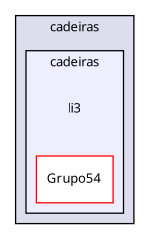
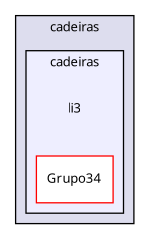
  digraph {
    compound=true
    rankdir=LR
    fontname="Noto Sans"
    node [fontname="Noto Sans" fontsize=10]
    n1 [label=li3 shape=plaintext]
-   n2 [color=red fillcolor=white label=Grupo54 shape=box style=filled]
+   n2 [color=red fillcolor=white label=Grupo34 shape=box style=filled]
    subgraph cluster_1 {
      bgcolor="#ddddee"
      fontsize=10
      label=cadeiras
      pencolor=black
      subgraph cluster_2 {
        bgcolor="#eeeeff"
        fontsize=10
        pencolor=black
        n1
        n2
      }
    }
  }
